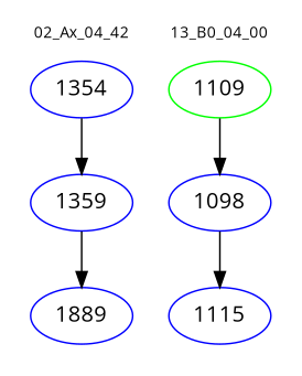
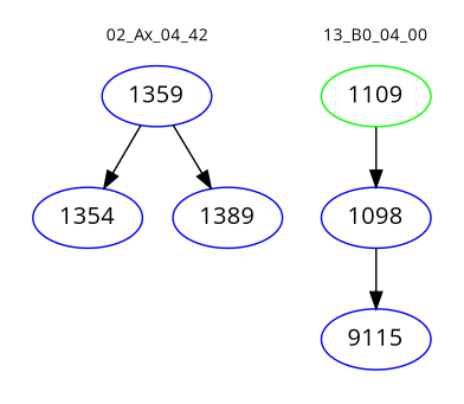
  digraph {
    fontname="Open Sans"
    node [color=blue fontname="Open Sans"]
    edge [color=black fontname="Open Sans"]
    n1 [label=1354]
    n2 [label=1359]
-   n3 [label=1889]
+   n3 [label=1389]
    n4 [color=green label=1109]
    n5 [label=1098]
-   n6 [label=1115]
+   n6 [label=9115]
    subgraph cluster_1 {
      color=white
      fontsize=10
      label="02_Ax_04_42"
      n1
      n2
      n3
    }
    subgraph cluster_2 {
      color=white
      fontsize=10
      label="13_B0_04_00"
      n4
      n5
      n6
    }
-   n1 -> n2
+   n2 -> n1
    n2 -> n3
    n4 -> n5
    n5 -> n6
  }
